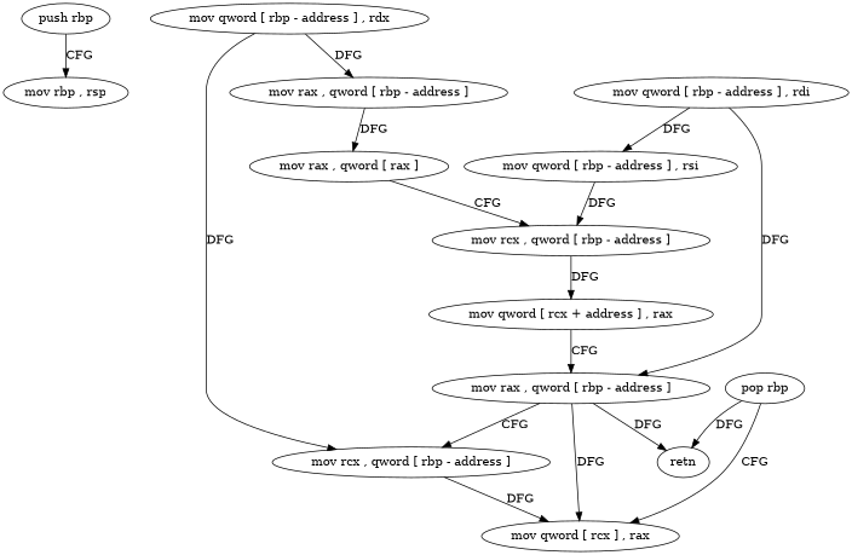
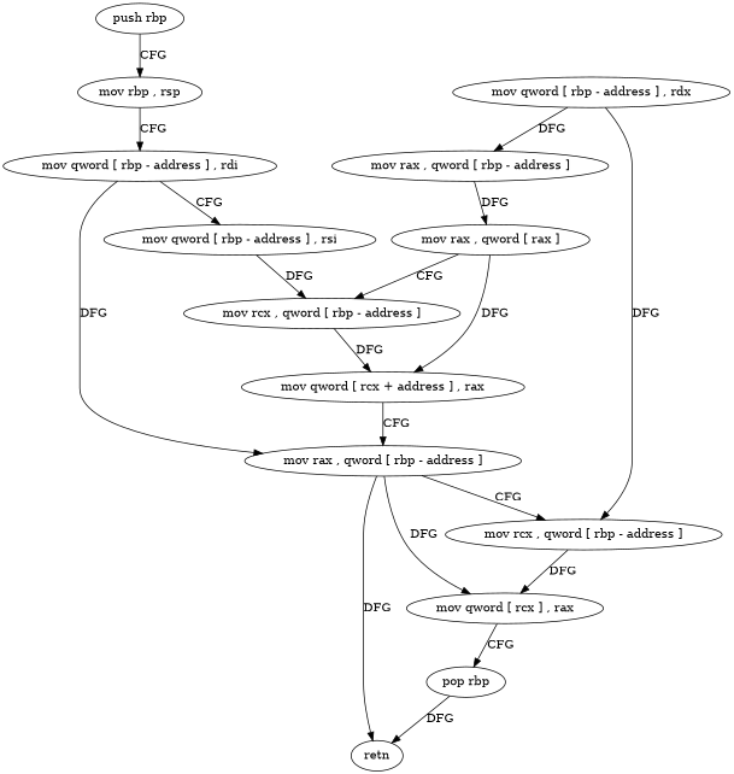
  digraph {
    n1 [label="push rbp"]
    n2 [label="mov rbp , rsp"]
    n3 [label="mov qword [ rbp - address ] , rdi"]
    n4 [label="mov qword [ rbp - address ] , rsi"]
    n5 [label="mov rax , qword [ rbp - address ]"]
    n6 [label="mov rcx , qword [ rbp - address ]"]
    n7 [label="mov rcx , qword [ rbp - address ]"]
    n8 [label="mov qword [ rcx ] , rax"]
    n9 [label=retn]
    n10 [label="mov qword [ rbp - address ] , rdx"]
    n11 [label="mov rax , qword [ rbp - address ]"]
    n12 [label="mov qword [ rcx + address ] , rax"]
    n13 [label="mov rax , qword [ rax ]"]
    n14 [label="pop rbp"]
    n1 -> n2 [label=CFG]
-   n3 -> n4 [label=DFG]
+   n2 -> n3 [label=CFG]
+   n3 -> n4 [label=CFG]
    n3 -> n5 [label=DFG]
    n4 -> n6 [label=DFG]
    n5 -> n7 [label=CFG]
    n5 -> n8 [label=DFG]
    n5 -> n9 [label=DFG]
    n6 -> n12 [label=DFG]
    n7 -> n8 [label=DFG]
-   n14 -> n8 [label=CFG]
+   n8 -> n14 [label=CFG]
    n10 -> n7 [label=DFG]
    n10 -> n11 [label=DFG]
    n11 -> n13 [label=DFG]
    n12 -> n5 [label=CFG]
    n13 -> n6 [label=CFG]
+   n13 -> n12 [label=DFG]
    n14 -> n9 [label=DFG]
  }
